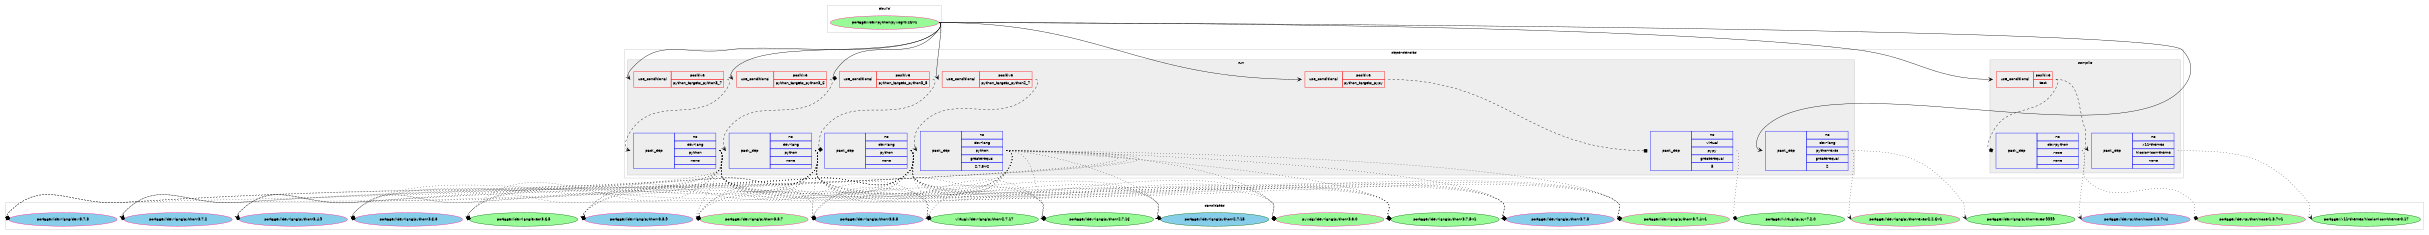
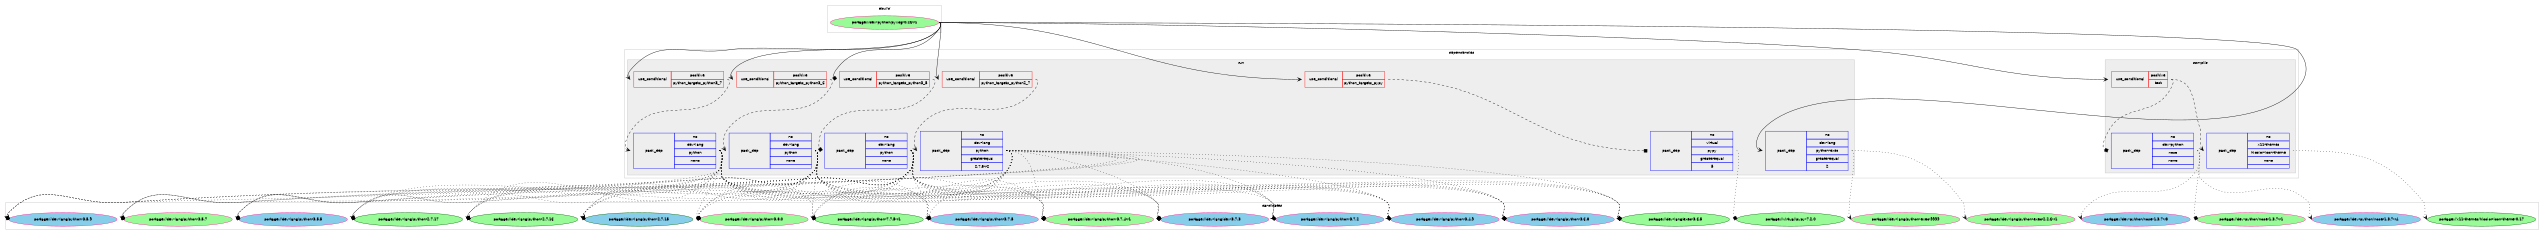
  digraph {
    compound=true
    concentrate=true
    fontname=Helvetica
    fontsize=10
    newrank=true
    rankdir=TB
    ranksep=1.5
    node [color=deeppink fontname=Helvetica fontsize=10 style=filled]
    edge [arrowhead=box headport=w style=dotted tailport=e weight=100]
    n1 [fillcolor=palegreen label="portage://dev-python/pyxdg-0.26-r1" width=4]
    n2 [color=blue label=<<TABLE BORDER="0" CELLBORDER="1" CELLSPACING="0" CELLPADDING="4" WIDTH="220"><TR><TD ROWSPAN="6" CELLPADDING="30">pack_dep</TD></TR><TR><TD WIDTH="110">no</TD></TR><TR><TD>dev-python</TD></TR><TR><TD>nose</TD></TR><TR><TD>none</TD></TR><TR><TD></TD></TR></TABLE>> shape=none style=""]
    n3 [color=blue label=<<TABLE BORDER="0" CELLBORDER="1" CELLSPACING="0" CELLPADDING="4" WIDTH="220"><TR><TD ROWSPAN="6" CELLPADDING="30">pack_dep</TD></TR><TR><TD WIDTH="110">no</TD></TR><TR><TD>x11-themes</TD></TR><TR><TD>hicolor-icon-theme</TD></TR><TR><TD>none</TD></TR><TR><TD></TD></TR></TABLE>> shape=none style=""]
    n4 [color=red label=<<TABLE BORDER="0" CELLBORDER="1" CELLSPACING="0" CELLPADDING="4"><TR><TD ROWSPAN="3" CELLPADDING="10">use_conditional</TD></TR><TR><TD>positive</TD></TR><TR><TD>test</TD></TR></TABLE>> shape=none style=""]
    n5 [color=blue label=<<TABLE BORDER="0" CELLBORDER="1" CELLSPACING="0" CELLPADDING="4" WIDTH="220"><TR><TD ROWSPAN="6" CELLPADDING="30">pack_dep</TD></TR><TR><TD WIDTH="110">no</TD></TR><TR><TD>virtual</TD></TR><TR><TD>pypy</TD></TR><TR><TD>greaterequal</TD></TR><TR><TD>5</TD></TR></TABLE>> shape=none style=""]
    n6 [color=red label=<<TABLE BORDER="0" CELLBORDER="1" CELLSPACING="0" CELLPADDING="4"><TR><TD ROWSPAN="3" CELLPADDING="10">use_conditional</TD></TR><TR><TD>positive</TD></TR><TR><TD>python_targets_pypy</TD></TR></TABLE>> shape=none style=""]
    n7 [color=blue label=<<TABLE BORDER="0" CELLBORDER="1" CELLSPACING="0" CELLPADDING="4" WIDTH="220"><TR><TD ROWSPAN="6" CELLPADDING="30">pack_dep</TD></TR><TR><TD WIDTH="110">no</TD></TR><TR><TD>dev-lang</TD></TR><TR><TD>python</TD></TR><TR><TD>greaterequal</TD></TR><TR><TD>2.7.5-r2</TD></TR></TABLE>> shape=none style=""]
    n8 [color=red label=<<TABLE BORDER="0" CELLBORDER="1" CELLSPACING="0" CELLPADDING="4"><TR><TD ROWSPAN="3" CELLPADDING="10">use_conditional</TD></TR><TR><TD>positive</TD></TR><TR><TD>python_targets_python2_7</TD></TR></TABLE>> shape=none style=""]
    n9 [color=blue label=<<TABLE BORDER="0" CELLBORDER="1" CELLSPACING="0" CELLPADDING="4" WIDTH="220"><TR><TD ROWSPAN="6" CELLPADDING="30">pack_dep</TD></TR><TR><TD WIDTH="110">no</TD></TR><TR><TD>dev-lang</TD></TR><TR><TD>python</TD></TR><TR><TD>none</TD></TR><TR><TD></TD></TR></TABLE>> shape=none style=""]
    n10 [color=red label=<<TABLE BORDER="0" CELLBORDER="1" CELLSPACING="0" CELLPADDING="4"><TR><TD ROWSPAN="3" CELLPADDING="10">use_conditional</TD></TR><TR><TD>positive</TD></TR><TR><TD>python_targets_python3_5</TD></TR></TABLE>> shape=none style=""]
    n11 [color=blue label=<<TABLE BORDER="0" CELLBORDER="1" CELLSPACING="0" CELLPADDING="4" WIDTH="220"><TR><TD ROWSPAN="6" CELLPADDING="30">pack_dep</TD></TR><TR><TD WIDTH="110">no</TD></TR><TR><TD>dev-lang</TD></TR><TR><TD>python</TD></TR><TR><TD>none</TD></TR><TR><TD></TD></TR></TABLE>> shape=none style=""]
    n12 [color=red label=<<TABLE BORDER="0" CELLBORDER="1" CELLSPACING="0" CELLPADDING="4"><TR><TD ROWSPAN="3" CELLPADDING="10">use_conditional</TD></TR><TR><TD>positive</TD></TR><TR><TD>python_targets_python3_6</TD></TR></TABLE>> shape=none style=""]
    n13 [color=blue label=<<TABLE BORDER="0" CELLBORDER="1" CELLSPACING="0" CELLPADDING="4" WIDTH="220"><TR><TD ROWSPAN="6" CELLPADDING="30">pack_dep</TD></TR><TR><TD WIDTH="110">no</TD></TR><TR><TD>dev-lang</TD></TR><TR><TD>python</TD></TR><TR><TD>none</TD></TR><TR><TD></TD></TR></TABLE>> shape=none style=""]
    n14 [color=red label=<<TABLE BORDER="0" CELLBORDER="1" CELLSPACING="0" CELLPADDING="4"><TR><TD ROWSPAN="3" CELLPADDING="10">use_conditional</TD></TR><TR><TD>positive</TD></TR><TR><TD>python_targets_python3_7</TD></TR></TABLE>> shape=none style=""]
    n15 [color=blue label=<<TABLE BORDER="0" CELLBORDER="1" CELLSPACING="0" CELLPADDING="4" WIDTH="220"><TR><TD ROWSPAN="6" CELLPADDING="30">pack_dep</TD></TR><TR><TD WIDTH="110">no</TD></TR><TR><TD>dev-lang</TD></TR><TR><TD>python-exec</TD></TR><TR><TD>greaterequal</TD></TR><TR><TD>2</TD></TR></TABLE>> shape=none style=""]
    n16 [fillcolor=palegreen label="portage://dev-python/nose-1.3.7-r1" width=4]
+   n17 [fillcolor=skyblue label="portage://dev-python/nose-1.3.7-r3" width=4]
    n18 [fillcolor=skyblue label="portage://dev-python/nose-1.3.7-r4" width=4]
    n19 [color=darkgreen fillcolor=palegreen label="portage://x11-themes/hicolor-icon-theme-0.17" width=4]
    n20 [color=darkgreen fillcolor=palegreen label="portage://virtual/pypy-7.2.0" width=4]
    n21 [color=darkgreen fillcolor=skyblue label="portage://dev-lang/python-2.7.15" width=4]
    n22 [color=darkgreen fillcolor=palegreen label="portage://dev-lang/python-2.7.16" width=4]
-   n23 [color=darkgreen fillcolor=palegreen label="virtual://dev-lang/python-2.7.17" width=4]
+   n23 [color=darkgreen fillcolor=palegreen label="portage://dev-lang/python-2.7.17" width=4]
    n24 [fillcolor=skyblue label="portage://dev-lang/python-3.5.5" width=4]
    n25 [fillcolor=palegreen label="portage://dev-lang/python-3.5.7" width=4]
    n26 [fillcolor=skyblue label="portage://dev-lang/python-3.5.9" width=4]
    n27 [color=darkgreen fillcolor=palegreen label="portage://dev-lang/exec-3.6.5" width=4]
    n28 [fillcolor=skyblue label="portage://dev-lang/python-3.6.8" width=4]
    n29 [fillcolor=skyblue label="portage://dev-lang/python-3.4.9" width=4]
    n30 [fillcolor=skyblue label="portage://dev-lang/python-3.7.2" width=4]
    n31 [fillcolor=skyblue label="portage://dev-lang/dev-3.7.3" width=4]
    n32 [fillcolor=palegreen label="portage://dev-lang/python-3.7.4-r1" width=4]
    n33 [fillcolor=skyblue label="portage://dev-lang/python-3.7.5" width=4]
-   n34 [color=darkgreen fillcolor=palegreen label="portage://dev-lang/python-3.7.5-r1" width=4]
-   n35 [fillcolor=palegreen label="pyxdg://dev-lang/python-3.8.0" width=4]
+   n34 [color=darkgreen fillcolor=palegreen label="portage://dev-lang/python-7.7.5-r1" width=4]
+   n35 [fillcolor=palegreen label="portage://dev-lang/python-3.8.0" width=4]
    n36 [fillcolor=palegreen label="portage://dev-lang/python-exec-2.2.6-r1" width=4]
-   n37 [color=darkgreen fillcolor=palegreen label="portage://dev-lang/python-exec-9999" width=4]
+   n37 [fillcolor=palegreen label="portage://dev-lang/python-exec-9999" width=4]
    subgraph cluster_1 {
      color=gray
      label=<<i>ebuild</i>>
      rank=same
      n1
    }
    subgraph cluster_2 {
      color=gray
      label=<<i>dependencies</i>>
      subgraph cluster_3 {
        color=gray
        fillcolor="#eeeeee"
        label=<<i>compile</i>>
        style=filled
        subgraph sub_4 {
          color=gray
          fillcolor="#eeeeee"
          label=<<i>compile</i>>
          style=filled
          n4
          subgraph sub_5 {
            color=gray
            fillcolor="#eeeeee"
            label=<<i>compile</i>>
            style=filled
            n2
          }
          subgraph sub_6 {
            color=gray
            fillcolor="#eeeeee"
            label=<<i>compile</i>>
            style=filled
            n3
          }
        }
      }
      subgraph cluster_7 {
        color=gray
        fillcolor="#eeeeee"
        label=<<i>compile and run</i>>
        style=filled
      }
      subgraph cluster_8 {
        color=gray
        fillcolor="#eeeeee"
        label=<<i>run</i>>
        style=filled
        subgraph sub_9 {
          color=gray
          fillcolor="#eeeeee"
          label=<<i>run</i>>
          style=filled
          n6
          subgraph sub_10 {
            color=gray
            fillcolor="#eeeeee"
            label=<<i>run</i>>
            style=filled
            n5
          }
        }
        subgraph sub_11 {
          color=gray
          fillcolor="#eeeeee"
          label=<<i>run</i>>
          style=filled
          n8
          subgraph sub_12 {
            color=gray
            fillcolor="#eeeeee"
            label=<<i>run</i>>
            style=filled
            n7
          }
        }
        subgraph sub_13 {
          color=gray
          fillcolor="#eeeeee"
          label=<<i>run</i>>
          style=filled
          n10
          subgraph sub_14 {
            color=gray
            fillcolor="#eeeeee"
            label=<<i>run</i>>
            style=filled
            n9
          }
        }
        subgraph sub_15 {
          color=gray
          fillcolor="#eeeeee"
          label=<<i>run</i>>
          style=filled
          n12
          subgraph sub_16 {
            color=gray
            fillcolor="#eeeeee"
            label=<<i>run</i>>
            style=filled
            n11
          }
        }
        subgraph sub_17 {
          color=gray
          fillcolor="#eeeeee"
          label=<<i>run</i>>
          style=filled
          n14
          subgraph sub_18 {
            color=gray
            fillcolor="#eeeeee"
            label=<<i>run</i>>
            style=filled
            n13
          }
        }
        subgraph sub_19 {
          color=gray
          fillcolor="#eeeeee"
          label=<<i>run</i>>
          style=filled
          n15
        }
      }
    }
    subgraph cluster_20 {
      color=gray
      label=<<i>candidates</i>>
      rank=same
      subgraph sub_21 {
        color=black
        label=<<i>candidates</i>>
        nodesep=1
        rank=same
        n16
+       n17
        n18
      }
      subgraph sub_22 {
        color=black
        label=<<i>candidates</i>>
        nodesep=1
        rank=same
        n19
      }
      subgraph sub_23 {
        color=black
        label=<<i>candidates</i>>
        nodesep=1
        rank=same
        n20
      }
      subgraph sub_24 {
        color=black
        label=<<i>candidates</i>>
        nodesep=1
        rank=same
        n21
        n22
        n23
        n24
        n25
        n26
        n27
        n28
        n29
        n30
        n31
        n32
        n33
        n34
        n35
      }
      subgraph sub_25 {
        color=black
        label=<<i>candidates</i>>
        nodesep=1
        rank=same
        n21
        n22
        n23
        n24
        n25
        n26
        n27
        n28
        n29
        n30
        n31
        n32
        n33
        n34
        n35
      }
      subgraph sub_26 {
        color=black
        label=<<i>candidates</i>>
        nodesep=1
        rank=same
        n21
        n22
        n23
        n24
        n25
        n26
        n27
        n28
        n29
        n30
        n31
        n32
        n33
        n34
        n35
      }
      subgraph sub_27 {
        color=black
        label=<<i>candidates</i>>
        nodesep=1
        rank=same
        n21
        n22
        n23
        n24
        n25
        n26
        n27
        n28
        n29
        n30
        n31
        n32
        n33
        n34
        n35
      }
      subgraph sub_28 {
        color=black
        label=<<i>candidates</i>>
        nodesep=1
        rank=same
        n36
        n37
      }
    }
    n1 -> n4 [arrowhead=vee style=solid weight=20]
    n1 -> n6 [arrowhead=vee style=solid weight=20]
    n1 -> n8 [arrowhead=vee style=solid weight=20]
    n1 -> n10 [style=solid weight=20]
    n1 -> n12 [arrowhead=vee style=solid weight=20]
    n1 -> n14 [arrowhead=vee style=solid weight=20]
    n1 -> n15 [arrowhead=vee style=solid weight=20]
    n2 -> n16
+   n2 -> n17 [arrowhead=vee]
    n2 -> n18 [arrowhead=vee]
    n3 -> n19 [arrowhead=vee]
    n4 -> n2 [style=dashed weight=20]
    n4 -> n3 [arrowhead=vee style=dashed weight=20]
    n5 -> n20
    n6 -> n5 [style=dashed weight=20]
    n7 -> n21
    n7 -> n22
    n7 -> n23
    n7 -> n24
    n7 -> n25
    n7 -> n26
    n7 -> n27
    n7 -> n28
    n7 -> n29 [arrowhead=vee]
    n7 -> n30 [arrowhead=vee]
    n7 -> n31
    n7 -> n32
    n7 -> n33
    n7 -> n34
    n7 -> n35
    n8 -> n7 [arrowhead=vee style=dashed weight=20]
    n9 -> n21 [arrowhead=vee]
    n9 -> n22
    n9 -> n23
    n9 -> n24
    n9 -> n25 [arrowhead=vee]
    n9 -> n26 [arrowhead=vee]
    n9 -> n27
    n9 -> n28
    n9 -> n29
    n9 -> n30 [arrowhead=vee]
    n9 -> n31
    n9 -> n32
    n9 -> n33
    n9 -> n34 [arrowhead=vee]
    n9 -> n35
    n10 -> n9 [style=dashed weight=20]
    n11 -> n21 [arrowhead=vee]
    n11 -> n22
    n11 -> n23 [arrowhead=vee]
    n11 -> n24 [arrowhead=vee]
    n11 -> n25
    n11 -> n26 [arrowhead=vee]
    n11 -> n27
    n11 -> n28 [arrowhead=vee]
    n11 -> n29 [arrowhead=vee]
    n11 -> n30 [arrowhead=vee]
    n11 -> n31
    n11 -> n32
    n11 -> n33 [arrowhead=vee]
    n11 -> n34
    n11 -> n35
    n12 -> n11 [arrowhead=vee style=dashed weight=20]
    n13 -> n21 [arrowhead=vee]
    n13 -> n22 [arrowhead=vee]
    n13 -> n23 [arrowhead=vee]
    n13 -> n24
    n13 -> n25
    n13 -> n26
    n13 -> n27 [arrowhead=vee]
    n13 -> n28
    n13 -> n29 [arrowhead=vee]
    n13 -> n30
    n13 -> n31
    n13 -> n32
    n13 -> n33 [arrowhead=vee]
    n13 -> n34 [arrowhead=vee]
    n13 -> n35
    n14 -> n13 [arrowhead=vee style=dashed weight=20]
    n15 -> n36 [arrowhead=vee]
    n15 -> n37 [arrowhead=vee]
  }
